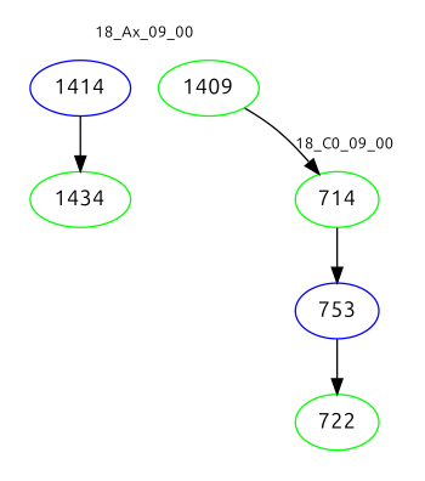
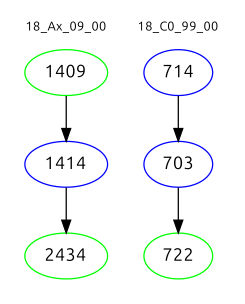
  digraph {
    fontname=Ubuntu
    node [color=green fontname=Ubuntu]
    edge [color=black fontname=Ubuntu]
    n1 [label=1409]
    n2 [color=blue label=1414]
-   n3 [label=1434]
-   n4 [label=714]
-   n5 [color=blue label=753]
+   n3 [label=2434]
+   n4 [color=blue label=714]
+   n5 [color=blue label=703]
    n6 [label=722]
    subgraph cluster_1 {
      color=white
      fontsize=10
      label="18_Ax_09_00"
      n1
      n2
      n3
    }
    subgraph cluster_2 {
      color=white
      fontsize=10
-     label="18_C0_09_00"
+     label="18_C0_99_00"
      n4
      n5
      n6
    }
-   n1 -> n4
+   n1 -> n2
    n2 -> n3
    n4 -> n5
    n5 -> n6
  }
